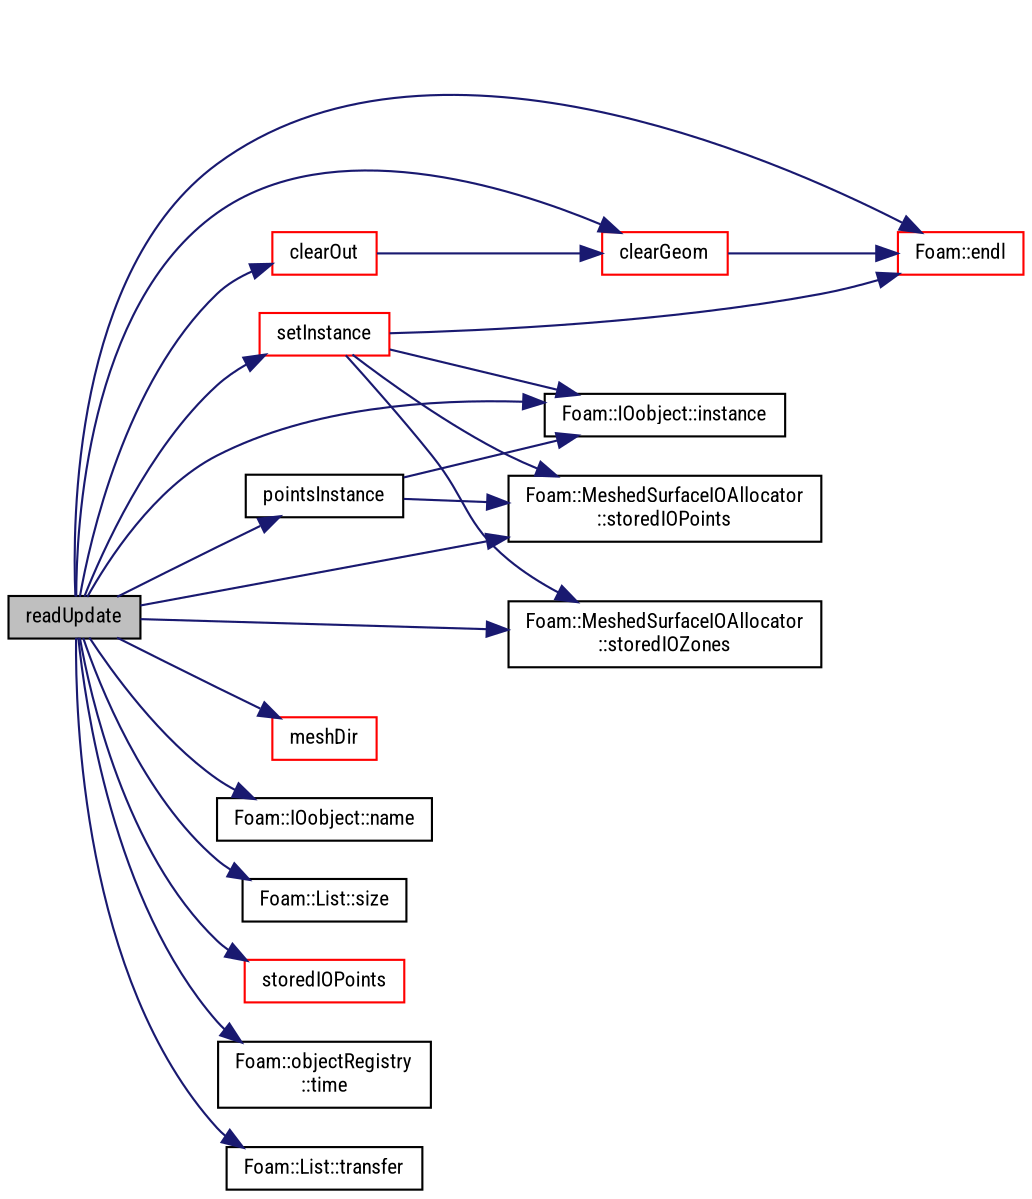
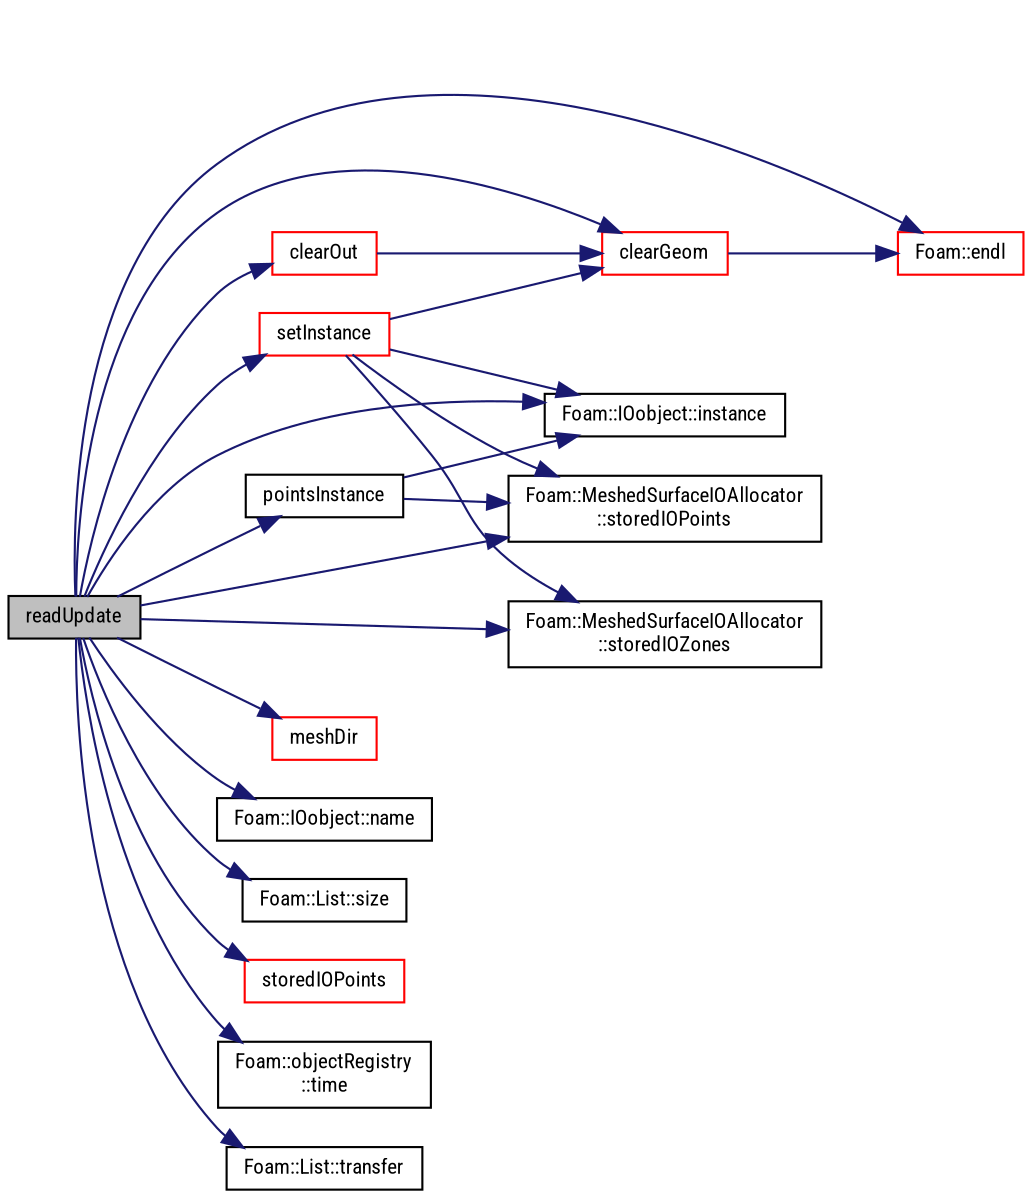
  digraph {
    fontname="Roboto Condensed"
    rankdir=LR
    node [color=black fontname="Roboto Condensed" fontsize=10 shape=record]
    edge [color=midnightblue fontname="Roboto Condensed" fontsize=10 labelfontname=Helvetica labelfontsize=10 style=solid]
    n1 [fillcolor=grey75 fontcolor=black height=0.2 label=readUpdate style=filled width=0.4]
    n2 [color=red height=0.2 label=clearGeom width=0.4]
    n3 [color=red height=0.2 label="Foam::endl" width=0.4]
    n4 [color=red height=0.2 label=clearOut width=0.4]
    n5 [height=0.2 label="Foam::IOobject::instance" width=0.4]
    n6 [color=red height=0.2 label=meshDir width=0.4]
    n7 [height=0.2 label="Foam::IOobject::name" width=0.4]
    n8 [height=0.2 label=pointsInstance width=0.4]
    n9 [height=0.2 label="Foam::MeshedSurfaceIOAllocator\l::storedIOPoints" width=0.4]
    n10 [color=red height=0.2 label=setInstance width=0.4]
    n11 [height=0.2 label="Foam::MeshedSurfaceIOAllocator\l::storedIOZones" width=0.4]
    n12 [height=0.2 label="Foam::List::size" width=0.4]
    n13 [color=red height=0.2 label=storedIOPoints width=0.4]
    n14 [height=0.2 label="Foam::objectRegistry\l::time" width=0.4]
    n15 [height=0.2 label="Foam::List::transfer" width=0.4]
    n1 -> n2
    n1 -> n3
    n1 -> n4
    n1 -> n5
    n1 -> n6
    n1 -> n7
    n1 -> n8
    n1 -> n9
    n1 -> n10
    n1 -> n11
    n1 -> n12
    n1 -> n13
    n1 -> n14
    n1 -> n15
    n2 -> n3
    n4 -> n2
    n8 -> n5
    n8 -> n9
-   n10 -> n3
+   n10 -> n2
    n10 -> n5
    n10 -> n9
    n10 -> n11
  }
